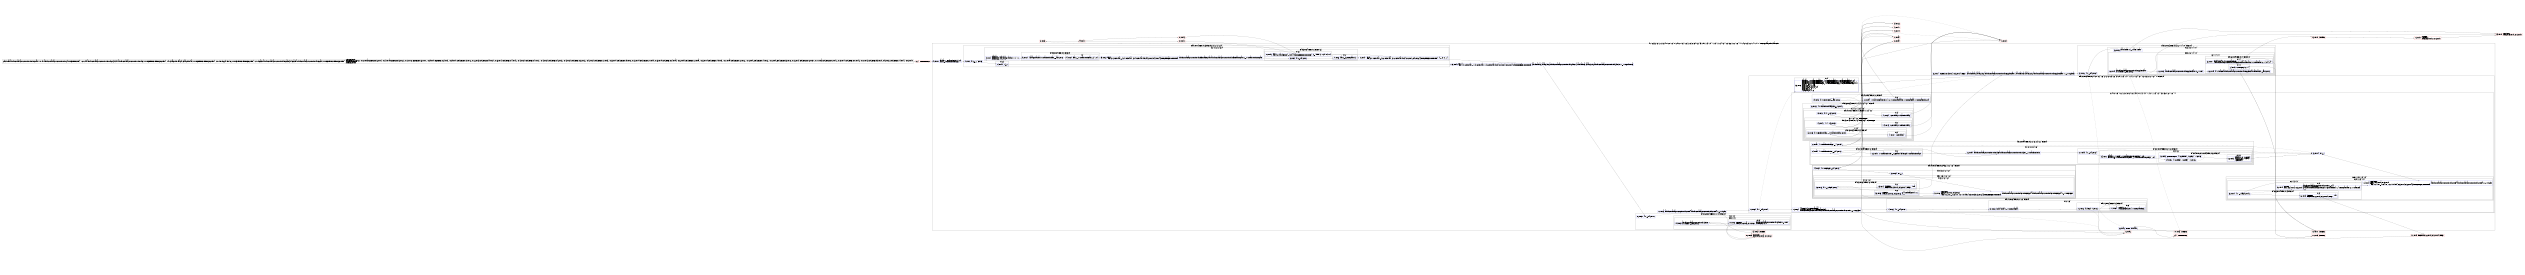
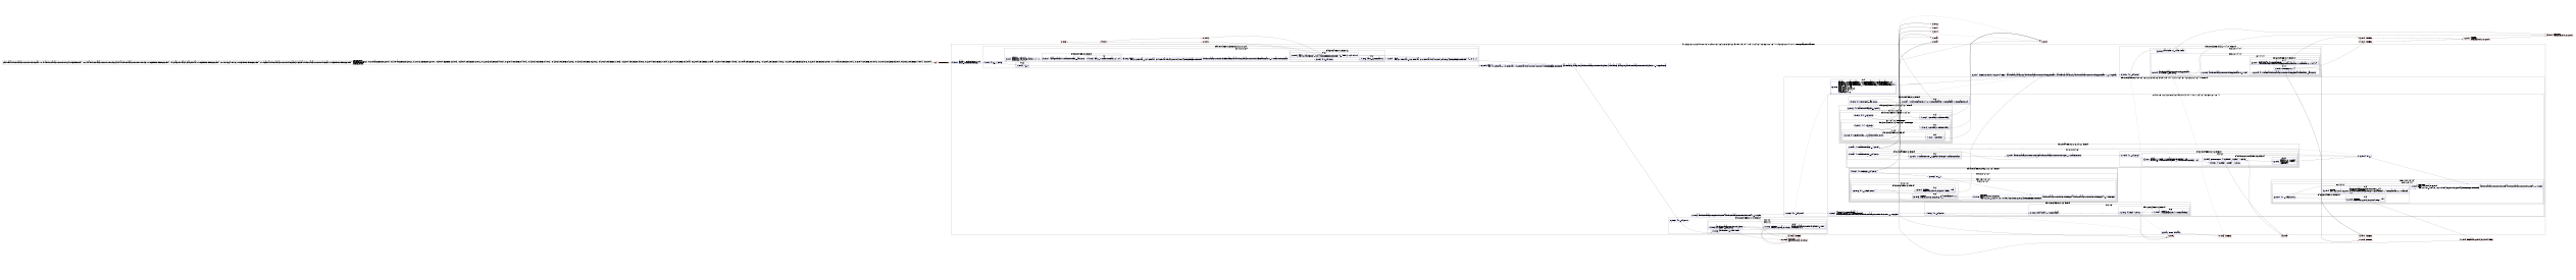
  digraph {
    rankdir=LR
    node [color=blue shape=record]
    n1 [label="{104\:\ 0x004d|r14 = r1\l}"]
    n2 [label="{94\:\ 0x002d|float r5 = (r17.mQuantizeMotionPhase + r5) % 1.0f\l}"]
    n3 [label="{93\:\ 0x002b|if (java.lang.Float.isNaN(r17.mQuantizeMotionPhase) == false) goto L5\l}"]
    n4 [label="{97\:\ 0x0036|float r5 = r6.getInterpolation(r5)\l}"]
    n5 [label="{102\:\ 0x0046|PHI: r6 \l  PHI: (r6v11 float A[REMOVE]) =  binds: [] A[DONT_GENERATE, DONT_INLINE]\l|r5 = ((double) r5) \> 0.5d ? 1.0f : 0.0f\l}"]
    n6 [label="{96\:\ 0x0034|if (r6 != null) goto L8\l}"]
    n7 [label="{92\:\ 0x0014|float float r2 = 1.0f \/ r2\lfloat float r4 = ((float) java.lang.Math.floor(r1 \/ r2)) * r2\lfloat float r5 = (r1 % r2) \/ r2\l}"]
    n8 [label="{95\:\ 0x0032|PHI: r5 \l  PHI: (r5v15 'section' float) = (r5v14 'section' float), (r5v19 'section' float) binds: [B:93:0x002b, B:94:0x002d] A[DONT_GENERATE, DONT_INLINE]\l|androidx.constraintlayout.core.motion.utils.DifferentialInterpolator androidx.constraintlayout.core.motion.utils.DifferentialInterpolator r6 = r17.mQuantizeMotionInterpolator\l}"]
    n9 [label="{103\:\ 0x0047|PHI: r5 \l  PHI: (r5v17 'section' float) = (r5v16 'section' float), (r5v18 'section' float) binds: [B:102:0x0046, B:97:0x0036] A[DONT_GENERATE, DONT_INLINE]\l|r14 = (r5 * r2) + r4\l}"]
    n10 [label="{91\:\ 0x0012|if (r2 == (\-1)) goto L85\l}"]
    n11 [label="{110\:\ 0x0060|LOOP_END\lLOOP:0: B:108:0x005a\-\>B:110:0x0060\l|androidx.constraintlayout.core.motion.utils.SplineSet r2 = r1.next()\lr2.setProperty(r18, r14)\l}"]
    n12 [label="{109\:\ 0x005e|androidx.constraintlayout.core.motion.utils.SplineSet \lif (r1.hasNext() != false) goto L15\l}"]
+   n13 [label="{107\:\ 0x0052|java.util.Iterator r1 = r1.values().iterator()\l\l}"]
    n14 [label="{106\:\ 0x0050|if (r1 != null) goto L12\l}"]
    n15 [label="{117\:\ 0x008a|r1.getPos(r16, r2)\lr17.mArcSpline.getSlope(r14, r17.mInterpolateVelocity)\l}"]
    n16 [label="{116\:\ 0x0088|if (r2.length \> 0) goto L23\l}"]
    n17 [label="{115\:\ 0x0085|double[] double[] r2 = r17.mInterpolateData\l}"]
    n18 [label="{114\:\ 0x0083|if (r1 != null) goto L21\l}"]
    n19 [label="{120\:\ 0x009a|r17.mStartMotionPath.setView(r14, r18, r17.mInterpolateVariables, r17.mInterpolateData, r17.mInterpolateVelocity, null)\l}"]
    n20 [label="{119\:\ 0x0098|if (r17.mNoMovement == false) goto L26\l}"]
    n21 [label="{125\:\ 0x00b1|r17.mTransformPivotView = r18.getParent().findViewById(r17.mTransformPivotTarget)\l}"]
    n22 [label="{124\:\ 0x00af|if (r17.mTransformPivotView == null) goto L31\l}"]
    n23 [label="{132\:\ 0x00f5|float float r2 = r3 \- r18.getLeft()\lfloat float r4 = r1 \- r18.getTop()\lr18.setPivotX(r2)\lr18.setPivotY(r4)\l}"]
    n24 [label="{129\:\ 0x00e8|if ((r18.getRight() \- r18.getLeft()) \> 0) goto L36\l}"]
    n25 [label="{131\:\ 0x00f3|ADDED_TO_REGION\l|if ((r18.getBottom() \- r18.getTop()) \> 0) goto L38\l}"]
    n26 [label="{128\:\ 0x00c1|float float r1 = (r1.getTop() + r17.mTransformPivotView.getBottom()) \/ 2.0f\lfloat float r3 = (r17.mTransformPivotView.getLeft() + r17.mTransformPivotView.getRight()) \/ 2.0f\l}"]
    n27 [label="{127\:\ 0x00bf|if (r1 != null) goto L34\l}"]
    n28 [label="{126\:\ 0x00bd|androidx.constraintlayout.core.motion.MotionWidget androidx.constraintlayout.core.motion.MotionWidget r1 = r17.mTransformPivotView\l}"]
    n29 [label="{122\:\ 0x00ab|if (r17.mTransformPivotTarget != (\-1)) goto L29\l}"]
    n30 [label="{168\:\ 0x012f|SYNTHETIC\lEDGE_INSN: B:168:0x012f\-\>B:137:0x012f ?: BREAK  \l|break\l}"]
    n31 [label="{135\:\ 0x010d|if (r1 \>= r2.length) goto L43\l}"]
    n32 [label="{136\:\ 0x010f|LOOP_END\lLOOP:1: B:134:0x010a\-\>B:136:0x010f\l|androidx.constraintlayout.core.motion.utils.CurveFit r2 = r2[r1]\lr2.getPos(r14, r17.mValuesBuff)\lr17.mStartMotionPath.customAttributes.get(r17.mAttributeNames[r1 \- 1]).setInterpolatedValue(r18, r17.mValuesBuff)\lr1++\l}"]
    n33 [label="{134\:\ 0x010a|LOOP_START\lLOOP:1: B:134:0x010a\-\>B:136:0x010f\lPHI: r1 \l  PHI: (r1v21 'i' int) = (r1v20 'i' int), (r1v37 'i' int) binds: [B:133:0x0109, B:136:0x010f] A[DONT_GENERATE, DONT_INLINE]\l|androidx.constraintlayout.core.motion.utils.CurveFit[] androidx.constraintlayout.core.motion.utils.CurveFit[] r2 = r17.mSpline\l}"]
    n34 [label="{141\:\ 0x0139|r18.setVisibility(r17.mStartPoint.visibility)\l}"]
    n35 [label="{147\:\ 0x0157|r18.setVisibility(4)\l}"]
    n36 [label="{146\:\ 0x0155|if (r17.mEndPoint.visibility != r17.mStartPoint.visibility) goto L54\l}"]
    n37 [label="{144\:\ 0x0145|r18.setVisibility(r17.mEndPoint.visibility)\l}"]
    n38 [label="{143\:\ 0x0143|if (r14 \< 1.0f) goto L52\l}"]
    n39 [label="{140\:\ 0x0137|if (r14 \<= 0.0f) goto L48\l}"]
    n40 [label="{138\:\ 0x0133|if (r17.mStartPoint.mVisibilityMode == 0) goto L46\l}"]
    n41 [label="{169\:\ 0x01c4|SYNTHETIC\lEDGE_INSN: B:169:0x01c4\-\>B:156:0x01c4 ?: BREAK  \l|break\l}"]
    n42 [label="{152\:\ 0x0163|if (r1 \>= r2.length) goto L61\l}"]
    n43 [label="{153\:\ 0x0165|LOOP_END\lLOOP:2: B:151:0x0160\-\>B:153:0x0165\l|r2[r1].conditionallyFire(r14, r18)\lr1++\l}"]
    n44 [label="{151\:\ 0x0160|LOOP_START\lLOOP:2: B:151:0x0160\-\>B:153:0x0165\lPHI: r1 \l  PHI: (r1v26 'i' int) = (r1v25 'i' int), (r1v27 'i' int) binds: [B:150:0x015f, B:153:0x0165] A[DONT_GENERATE, DONT_INLINE]\l|androidx.constraintlayout.core.motion.key.MotionKeyTrigger[] androidx.constraintlayout.core.motion.key.MotionKeyTrigger[] r2 = r17.mKeyTriggers\l}"]
    n45 [label="{150\:\ 0x015f|int r1 = 0\l}"]
    n46 [label="{149\:\ 0x015d|if (r17.mKeyTriggers != null) goto L57\l}"]
    n47 [label="{113\:\ 0x006f|r1[0].getPos(r14, r17.mInterpolateData)\lr17.mSpline[0].getSlope(r14, r17.mInterpolateVelocity)\landroidx.constraintlayout.core.motion.utils.CurveFit androidx.constraintlayout.core.motion.utils.CurveFit r1 = r17.mArcSpline\l}"]
    n48 [label="{133\:\ 0x0109|int r1 = 1\l}"]
    n49 [label="{155\:\ 0x016e|float float r1 = r17.mStartMotionPath.f18x + ((r17.mEndMotionPath.f18x \- r17.mStartMotionPath.f18x) * r14)\lfloat float r2 = r17.mStartMotionPath.f19y + ((r17.mEndMotionPath.f19y \- r17.mStartMotionPath.f19y) * r14)\lfloat float r3 = r17.mStartMotionPath.width + ((r17.mEndMotionPath.width \- r17.mStartMotionPath.width) * r14)\lfloat float r4 = r17.mStartMotionPath.height + ((r17.mEndMotionPath.height \- r17.mStartMotionPath.height) * r14)\lint int r6 = (int) (r1 + 0.5f)\lint int r7 = (int) (r2 + 0.5f)\lint int r11 = (int) (r1 + 0.5f + r3)\lint int r5 = (int) (0.5f + r2 + r4)\lint int r12 = r11 \- r6\lint int r13 = r5 \- r7\lr18.layout(r6, r7, r11, r5)\l}"]
    n50 [label="{112\:\ 0x006d|if (r1 != null) goto L19\l}"]
    n51 [label="{163\:\ 0x01e1|double[] double[] r2 = r17.mInterpolateVelocity\l((androidx.constraintlayout.core.motion.utils.KeyCycleOscillator.PathRotateSet) r12).setPathRotate(r18, r14, r2[0], r2[1])\l}"]
    n52 [label="{164\:\ 0x01f2|r12.setProperty(r18, r14)\l}"]
    n53 [label="{162\:\ 0x01df|if ((r12 instanceof androidx.constraintlayout.core.motion.utils.KeyCycleOscillator.PathRotateSet) != false) goto L73\l}"]
    n54 [label="{161\:\ 0x01d6|androidx.constraintlayout.core.motion.utils.KeyCycleOscillator r12 = r11.next()\l}"]
    n55 [label="{160\:\ 0x01d4|androidx.constraintlayout.core.motion.utils.KeyCycleOscillator \lif (r11.hasNext() != false) goto L67\l}"]
    n56 [label="{158\:\ 0x01c8|java.util.Iterator r11 = r1.values().iterator()\l\l}"]
    n57 [label="{157\:\ 0x01c6|if (r1 != null) goto L64\l}"]
    n58 [label="{90\:\ 0x0000|float float r1 = getAdjustedPosition(r19, null)\lint int r2 = r17.mQuantizeMotionSteps\l}"]
    n59 [label="{105\:\ 0x004e|PHI: r14 \l  PHI: (r14v1 'position' float) = (r14v0 'position' float), (r14v3 'position' float) binds: [B:104:0x004d, B:103:0x0047] A[DONT_GENERATE, DONT_INLINE]\l|java.util.HashMap\<java.lang.String, androidx.constraintlayout.core.motion.utils.SplineSet\> java.util.HashMap\<java.lang.String, androidx.constraintlayout.core.motion.utils.SplineSet\> r1 = r17.mAttributesMap\l}"]
    n60 [label="{111\:\ 0x006a|androidx.constraintlayout.core.motion.utils.CurveFit[] androidx.constraintlayout.core.motion.utils.CurveFit[] r1 = r17.mSpline\l}"]
    n61 [label="{156\:\ 0x01c4|EDGE_INSN: B:169:0x01c4\-\>B:156:0x01c4 ?: BREAK  \l|java.util.HashMap\<java.lang.String, androidx.constraintlayout.core.motion.utils.KeyCycleOscillator\> java.util.HashMap\<java.lang.String, androidx.constraintlayout.core.motion.utils.KeyCycleOscillator\> r1 = r17.mCycleMap\l}"]
    n62 [label="{166\:\ 0x01f6|RETURN\l|return false\l}"]
    n63 [color=red label="{98\:\ 0x003b}"]
    n64 [color=red label="{108\:\ 0x005a|LOOP_START\lLOOP:0: B:108:0x005a\-\>B:110:0x0060\l}"]
    n65 [color=red label="{167\:\ 0x006a|SYNTHETIC\l}"]
    n66 [color=red label="{118\:\ 0x0096}"]
    n67 [color=red label="{121\:\ 0x00a9}"]
+   n68 [color=red label="{130\:\ 0x00ea}"]
    n69 [color=red label="{123\:\ 0x00ad}"]
    n70 [color=red label="{137\:\ 0x012f|EDGE_INSN: B:168:0x012f\-\>B:137:0x012f ?: BREAK  \l}"]
    n71 [color=red label="{148\:\ 0x015b}"]
    n72 [color=red label="{145\:\ 0x014d}"]
    n73 [color=red label="{142\:\ 0x0141}"]
    n74 [color=red label="{139\:\ 0x0135}"]
    n75 [color=red label="{175\:\ 0x01d0|SYNTHETIC\l}"]
+   n76 [color=red label="{174\:\ 0x01d0|SYNTHETIC\l}"]
    n77 [color=red label="{171\:\ 0x01f2|SYNTHETIC\l}"]
    n78 [color=red label="{172\:\ 0x01e1|SYNTHETIC\l}"]
    n79 [color=red label="{170\:\ 0x01f6|SYNTHETIC\l}"]
    n80 [color=red label="{159\:\ 0x01d0|LOOP_START\lLOOP:3: B:159:0x01d0\-\>B:173:0x01d0\l}"]
-   n81 [color=red label="{89\:\ ?|MTH_EXIT_BLOCK\l}"]
    n82 [color=red label="{99\:\ 0x0040}"]
    n83 [color=red label="{173\:\ 0x01d0|LOOP_END\lSYNTHETIC\lLOOP:3: B:159:0x01d0\-\>B:173:0x01d0\l}"]
    n84 [color=red label="{88\:\ ?|MTH_ENTER_BLOCK\l}"]
    n85 [color=red label="{100\:\ 0x0042}"]
    n86 [color=red label="{101\:\ 0x0045}"]
    n87 [label="{public boolean androidx.constraintlayout.core.motion.Motion.interpolate((r17v0 'this' androidx.constraintlayout.core.motion.Motion A[IMMUTABLE_TYPE, THIS]), (r18v0 'child' androidx.constraintlayout.core.motion.MotionWidget A[D('child' androidx.constraintlayout.core.motion.MotionWidget), IMMUTABLE_TYPE, METHOD_ARGUMENT]), (r19v0 'global_position' float A[D('global_position' float), IMMUTABLE_TYPE, METHOD_ARGUMENT]), (r20v0 'time' long A[D('time' long), IMMUTABLE_TYPE, METHOD_ARGUMENT]), (r22v0 'keyCache' androidx.constraintlayout.core.motion.utils.KeyCache A[D('keyCache' androidx.constraintlayout.core.motion.utils.KeyCache), IMMUTABLE_TYPE, METHOD_ARGUMENT]))  | USE_LINES_HINTS\lBACK_EDGE: B:110:0x0060 \-\> B:108:0x005a, BACK_EDGE: B:136:0x010f \-\> B:134:0x010a, BACK_EDGE: B:153:0x0165 \-\> B:151:0x0160, BACK_EDGE: B:163:0x01e1 \-\> B:159:0x01d0, BACK_EDGE: B:164:0x01f2 \-\> B:159:0x01d0, CROSS_EDGE: B:157:0x01c6 \-\> B:166:0x01f6, CROSS_EDGE: B:149:0x015d \-\> B:156:0x01c4, CROSS_EDGE: B:144:0x0145 \-\> B:148:0x015b, CROSS_EDGE: B:147:0x0157 \-\> B:148:0x015b, CROSS_EDGE: B:146:0x0155 \-\> B:148:0x015b, CROSS_EDGE: B:138:0x0133 \-\> B:148:0x015b, CROSS_EDGE: B:131:0x00f3 \-\> B:133:0x0109, CROSS_EDGE: B:129:0x00e8 \-\> B:133:0x0109, CROSS_EDGE: B:127:0x00bf \-\> B:133:0x0109, CROSS_EDGE: B:124:0x00af \-\> B:126:0x00bd, CROSS_EDGE: B:122:0x00ab \-\> B:133:0x0109, CROSS_EDGE: B:119:0x0098 \-\> B:121:0x00a9, CROSS_EDGE: B:116:0x0088 \-\> B:118:0x0096, CROSS_EDGE: B:114:0x0083 \-\> B:118:0x0096, CROSS_EDGE: B:155:0x016e \-\> B:156:0x01c4, CROSS_EDGE: B:106:0x0050 \-\> B:111:0x006a, CROSS_EDGE: B:102:0x0046 \-\> B:103:0x0047, CROSS_EDGE: B:101:0x0045 \-\> B:102:0x0046, CROSS_EDGE: B:93:0x002b \-\> B:95:0x0032, CROSS_EDGE: B:104:0x004d \-\> B:105:0x004e\lINLINE_NOT_NEEDED\lTYPE_VARS: EMPTY\l}" color=""]
    subgraph cluster_1 {
      label="R(9:1|(1:85)(5:3|(1:5)|6|(1:8)(1:83)|9)|10|(2:12|(1:15))|17|(8:19|(2:21|(1:23))|(1:26)|(3:(1:31)|32|(2:34|(1:38)))|39|(2:40|(2:(1:43)|(1:42)))|(1:(1:48)(1:(1:(1:54))(1:51)))|(2:57|(2:58|(2:(1:61)|(1:60))))(0))(1:79)|62|(2:64|(2:67|(1:74)(1:70)))|77) | DECL_VAR: float position, float section\l"
      n58
      n59
      n60
      n61
      n62
      subgraph cluster_2 {
        label="IF [B:91:0x0012] THEN: R(1:85) ELSE: R(5:3|(1:5)|6|(1:8)(1:83)|9)"
        n10
        subgraph cluster_3 {
          label="R(1:85)"
          n1
        }
        subgraph cluster_4 {
          label="R(5:3|(1:5)|6|(1:8)(1:83)|9)"
          n7
          n8
          n9
          subgraph cluster_5 {
            label="IF [B:93:0x002b] THEN: R(1:5) ELSE: null"
            n3
            subgraph cluster_6 {
              label="R(1:5)"
              n2
            }
          }
          subgraph cluster_7 {
            label="IF [B:96:0x0034] THEN: R(1:8) ELSE: R(1:83)"
            n6
            subgraph cluster_8 {
              label="R(1:8)"
              n4
            }
            subgraph cluster_9 {
              label="R(1:83)"
              n5
            }
          }
        }
      }
      subgraph cluster_10 {
        label="IF [B:106:0x0050] THEN: R(2:12|(1:15)) ELSE: null"
        n14
        subgraph cluster_11 {
          label="R(2:12|(1:15))"
+         n13
          subgraph cluster_12 {
            label="LOOP:0: (1:15)"
            n12
            subgraph cluster_13 {
              label="R(1:15)"
              n11
            }
          }
        }
      }
      subgraph cluster_14 {
        label="IF [B:112:0x006d] THEN: R(8:19|(2:21|(1:23))|(1:26)|(3:(1:31)|32|(2:34|(1:38)))|39|(2:40|(2:(1:43)|(1:42)))|(1:(1:48)(1:(1:(1:54))(1:51)))|(2:57|(2:58|(2:(1:61)|(1:60))))(0)) ELSE: R(1:79)"
        n50
        subgraph cluster_15 {
          label="R(8:19|(2:21|(1:23))|(1:26)|(3:(1:31)|32|(2:34|(1:38)))|39|(2:40|(2:(1:43)|(1:42)))|(1:(1:48)(1:(1:(1:54))(1:51)))|(2:57|(2:58|(2:(1:61)|(1:60))))(0))"
          n47
          n48
          subgraph cluster_16 {
            label="IF [B:114:0x0083] THEN: R(2:21|(1:23)) ELSE: null"
            n18
            subgraph cluster_17 {
              label="R(2:21|(1:23))"
              n17
              subgraph cluster_18 {
                label="IF [B:116:0x0088] THEN: R(1:23) ELSE: null"
                n16
                subgraph cluster_19 {
                  label="R(1:23)"
                  n15
                }
              }
            }
          }
          subgraph cluster_20 {
            label="IF [B:119:0x0098] THEN: R(1:26) ELSE: null"
            n20
            subgraph cluster_21 {
              label="R(1:26)"
              n19
            }
          }
          subgraph cluster_22 {
            label="IF [B:122:0x00ab] THEN: R(3:(1:31)|32|(2:34|(1:38))) ELSE: null"
            n29
            subgraph cluster_23 {
              label="R(3:(1:31)|32|(2:34|(1:38)))"
              n28
              subgraph cluster_24 {
                label="IF [B:124:0x00af] THEN: R(1:31) ELSE: null"
                n22
                subgraph cluster_25 {
                  label="R(1:31)"
                  n21
                }
              }
              subgraph cluster_26 {
                label="IF [B:127:0x00bf] THEN: R(2:34|(1:38)) ELSE: null"
                n27
                subgraph cluster_27 {
                  label="R(2:34|(1:38))"
                  n26
                  subgraph cluster_28 {
                    label="IF [B:129:0x00e8, B:131:0x00f3] THEN: R(1:38) ELSE: null"
                    n24
                    n25
                    subgraph cluster_29 {
                      label="R(1:38)"
                      n23
                    }
                  }
                }
              }
            }
          }
          subgraph cluster_30 {
            label="LOOP:1: (2:40|(2:(1:43)|(1:42)))"
            subgraph cluster_31 {
              label="R(2:40|(2:(1:43)|(1:42)))"
              n33
              subgraph cluster_32 {
                label="R(2:(1:43)|(1:42))"
                subgraph cluster_33 {
                  label="IF [B:135:0x010d] THEN: R(1:43) ELSE: null"
                  n31
                  subgraph cluster_34 {
                    label="R(1:43)"
                    n30
                  }
                }
                subgraph cluster_35 {
                  label="R(1:42)"
                  n32
                }
              }
            }
          }
          subgraph cluster_36 {
            label="IF [B:138:0x0133] THEN: R(1:(1:48)(1:(1:(1:54))(1:51))) ELSE: null"
            n40
            subgraph cluster_37 {
              label="R(1:(1:48)(1:(1:(1:54))(1:51)))"
              subgraph cluster_38 {
                label="IF [B:140:0x0137] THEN: R(1:48) ELSE: R(1:(1:(1:54))(1:51))"
                n39
                subgraph cluster_39 {
                  label="R(1:48)"
                  n34
                }
                subgraph cluster_40 {
                  label="R(1:(1:(1:54))(1:51)) | ELSE_IF_CHAIN\l"
                  subgraph cluster_41 {
                    label="IF [B:143:0x0143] THEN: R(1:(1:54)) ELSE: R(1:51) | ELSE_IF_CHAIN\l"
                    n38
                    subgraph cluster_42 {
                      label="R(1:(1:54))"
                      subgraph cluster_43 {
                        label="IF [B:146:0x0155] THEN: R(1:54) ELSE: null"
                        n36
                        subgraph cluster_44 {
                          label="R(1:54)"
                          n35
                        }
                      }
                    }
                    subgraph cluster_45 {
                      label="R(1:51)"
                      n37
                    }
                  }
                }
              }
            }
          }
          subgraph cluster_46 {
            label="IF [B:149:0x015d] THEN: R(2:57|(2:58|(2:(1:61)|(1:60)))) ELSE: R(0)"
            n46
            subgraph cluster_47 {
              label="R(0)"
            }
            subgraph cluster_48 {
              label="R(2:57|(2:58|(2:(1:61)|(1:60))))"
              n45
              subgraph cluster_49 {
                label="LOOP:2: (2:58|(2:(1:61)|(1:60)))"
                subgraph cluster_50 {
                  label="R(2:58|(2:(1:61)|(1:60)))"
                  n44
                  subgraph cluster_51 {
                    label="R(2:(1:61)|(1:60))"
                    subgraph cluster_52 {
                      label="IF [B:152:0x0163] THEN: R(1:61) ELSE: null"
                      n42
                      subgraph cluster_53 {
                        label="R(1:61)"
                        n41
                      }
                    }
                    subgraph cluster_54 {
                      label="R(1:60)"
                      n43
                    }
                  }
                }
              }
            }
          }
        }
        subgraph cluster_55 {
          label="R(1:79)"
          n49
        }
      }
      subgraph cluster_56 {
        label="IF [B:157:0x01c6] THEN: R(2:64|(2:67|(1:74)(1:70))) ELSE: null"
        n57
        subgraph cluster_57 {
          label="R(2:64|(2:67|(1:74)(1:70)))"
          n56
          subgraph cluster_58 {
            label="LOOP:3: (2:67|(1:74)(1:70))"
            n55
            subgraph cluster_59 {
              label="R(2:67|(1:74)(1:70))"
              n54
              subgraph cluster_60 {
                label="IF [B:162:0x01df] THEN: R(1:74) ELSE: R(1:70)"
                n53
                subgraph cluster_61 {
                  label="R(1:74)"
                  n51
                }
                subgraph cluster_62 {
                  label="R(1:70)"
                  n52
                }
              }
            }
          }
        }
      }
    }
    n1 -> n59
    n2 -> n8
    n3 -> n2
    n3 -> n8 [style=dashed]
    n4 -> n9
    n5 -> n9
    n6 -> n4
    n6 -> n63 [style=dashed]
    n7 -> n3
    n8 -> n6
    n9 -> n59
    n10 -> n1
    n10 -> n7 [style=dashed]
    n11 -> n64
    n12 -> n11
    n12 -> n65 [style=dashed]
+   n13 -> n64
+   n14 -> n13
    n14 -> n60 [style=dashed]
    n15 -> n66
    n16 -> n15
    n16 -> n66 [style=dashed]
    n17 -> n16
    n18 -> n17
    n18 -> n66 [style=dashed]
    n19 -> n67
    n20 -> n19
    n20 -> n67 [style=dashed]
    n21 -> n28
    n22 -> n21
    n22 -> n28 [style=solid]
    n23 -> n48
    n24 -> n48 [style=dashed]
+   n24 -> n68
    n25 -> n23
    n25 -> n48 [style=dashed]
    n26 -> n24
    n27 -> n26
    n27 -> n48 [style=dashed]
    n28 -> n27
    n29 -> n48 [style=dashed]
    n29 -> n69
    n30 -> n70
    n31 -> n30
    n31 -> n32 [style=dashed]
    n32 -> n33
    n33 -> n31
    n34 -> n71
    n35 -> n71
    n36 -> n35
    n36 -> n71 [style=dashed]
    n37 -> n71
    n38 -> n37 [style=dashed]
    n38 -> n72
    n39 -> n34
    n39 -> n73 [style=dashed]
    n40 -> n71 [style=dashed]
    n40 -> n74
    n41 -> n61
    n42 -> n41
    n42 -> n43 [style=dashed]
    n43 -> n44
    n44 -> n42
    n45 -> n44
    n46 -> n45
    n46 -> n61 [style=dashed]
    n47 -> n18
    n48 -> n33
    n49 -> n61
    n50 -> n47
    n50 -> n49 [style=dashed]
    n51 -> n75
+   n52 -> n76
    n53 -> n77 [style=dashed]
    n53 -> n78
    n54 -> n53
    n55 -> n54
    n55 -> n79 [style=dashed]
    n56 -> n80
    n57 -> n56
    n57 -> n62 [style=dashed]
    n58 -> n10
    n59 -> n14
    n60 -> n50
    n61 -> n57
-   n62 -> n81
    n63 -> n82
    n64 -> n12
    n65 -> n60
    n66 -> n20
    n67 -> n29
+   n68 -> n25
    n69 -> n22
    n70 -> n40
    n71 -> n46
    n72 -> n36
    n73 -> n38
    n74 -> n39
    n75 -> n83
+   n76 -> n83
    n77 -> n52
    n78 -> n51
    n79 -> n62
    n80 -> n55
    n82 -> n85
    n82 -> n86
    n83 -> n80
    n84 -> n58
    n85 -> n5
    n86 -> n5
    n87 -> n84
  }
